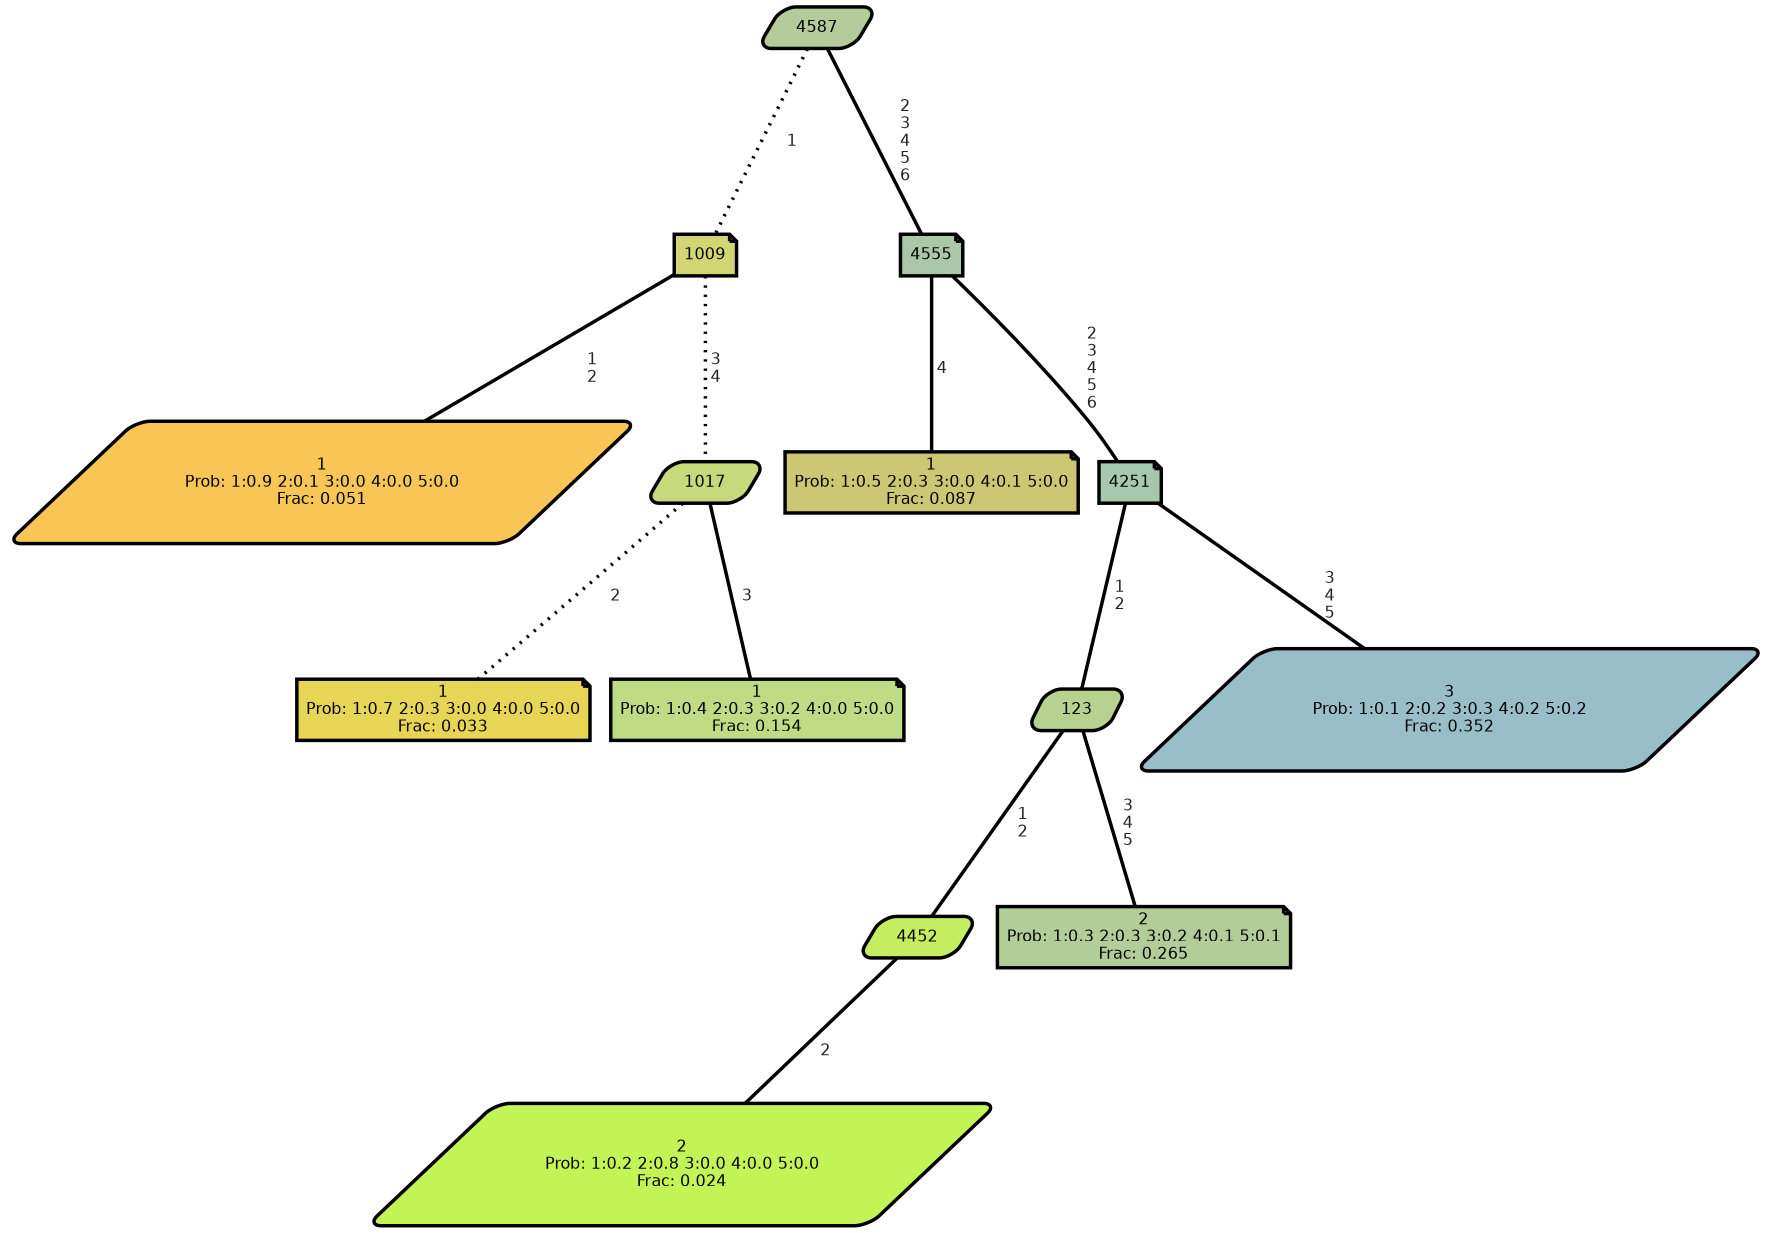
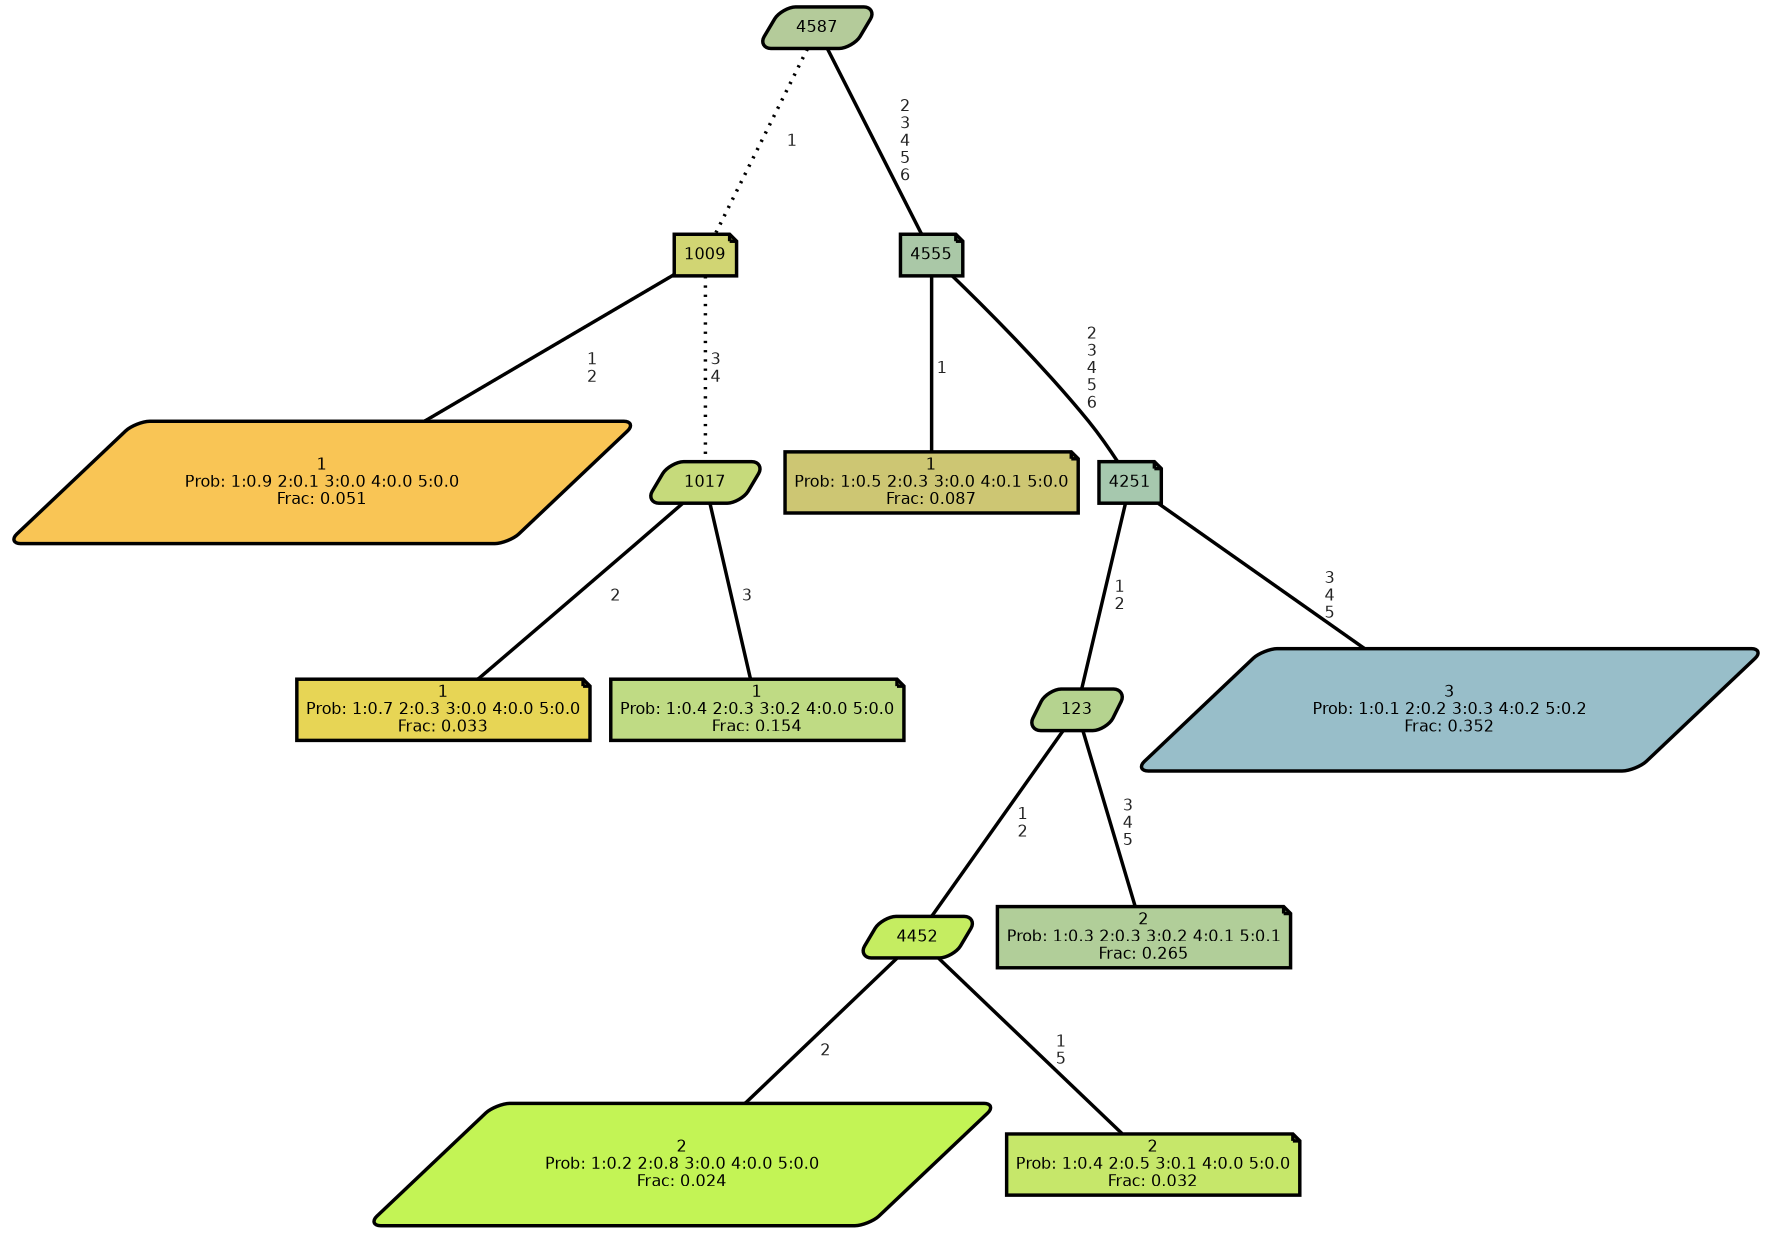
  graph {
    ranksep="0 equally"
    splines=straight
    node [color=black fontcolor=black fontname=helvetica penwidth=3 shape=note style="filled, rounded"]
    edge [color=black fontcolor=grey14 fontname=helvetica fontweight=bold penwidth=3 style=bold]
    n1 [fillcolor="#f9c555" label="1\nProb: 1:0.9 2:0.1 3:0.0 4:0.0 5:0.0\nFrac: 0.051" shape=parallelogram]
    n2 [fillcolor="#d1d573" label=1009]
    n3 [fillcolor="#c6da7b" label=1017 shape=parallelogram]
    n4 [fillcolor="#e7d555" label="1\nProb: 1:0.7 2:0.3 3:0.0 4:0.0 5:0.0\nFrac: 0.033"]
    n5 [fillcolor="#bfdb84" label="1\nProb: 1:0.4 2:0.3 3:0.2 4:0.0 5:0.0\nFrac: 0.154"]
    n6 [fillcolor="#b4cb9a" label=4587 shape=parallelogram]
    n7 [fillcolor="#aac8a7" label=4555]
    n8 [fillcolor="#cdc673" label="1\nProb: 1:0.5 2:0.3 3:0.0 4:0.1 5:0.0\nFrac: 0.087"]
    n9 [fillcolor="#a6c8ae" label=4251]
    n10 [fillcolor="#b5d38f" label=123 shape=parallelogram]
    n11 [fillcolor="#98bec9" label="3\nProb: 1:0.1 2:0.2 3:0.3 4:0.2 5:0.2\nFrac: 0.352" shape=parallelogram]
    n12 [fillcolor="#c3f455" label="2\nProb: 1:0.2 2:0.8 3:0.0 4:0.0 5:0.0\nFrac: 0.024" shape=parallelogram]
    n13 [fillcolor="#c5ed61" label=4452 shape=parallelogram]
+   n14 [fillcolor="#c6e76a" label="2\nProb: 1:0.4 2:0.5 3:0.1 4:0.0 5:0.0\nFrac: 0.032"]
    n15 [fillcolor="#b1ce99" label="2\nProb: 1:0.3 2:0.3 3:0.2 4:0.1 5:0.1\nFrac: 0.265"]
    subgraph sub_1 {
      rank=same
    }
    n2 -- n1 [label=" 1\n 2"]
    n2 -- n3 [label=" 3\n 4" style=dotted]
-   n3 -- n4 [label=" 2" style=dotted]
+   n3 -- n4 [label=" 2"]
    n3 -- n5 [label=" 3" style=solid]
    n6 -- n2 [label=" 1" style=dotted]
    n6 -- n7 [label=" 2\n 3\n 4\n 5\n 6" style=solid]
-   n7 -- n8 [label=" 4" style=solid]
+   n7 -- n8 [label=" 1" style=solid]
    n7 -- n9 [label=" 2\n 3\n 4\n 5\n 6"]
    n9 -- n10 [label=" 1\n 2"]
    n9 -- n11 [label=" 3\n 4\n 5"]
    n10 -- n13 [label=" 1\n 2" style=solid]
    n10 -- n15 [label=" 3\n 4\n 5"]
    n13 -- n12 [label=" 2"]
+   n13 -- n14 [label=" 1\n 5"]
  }
